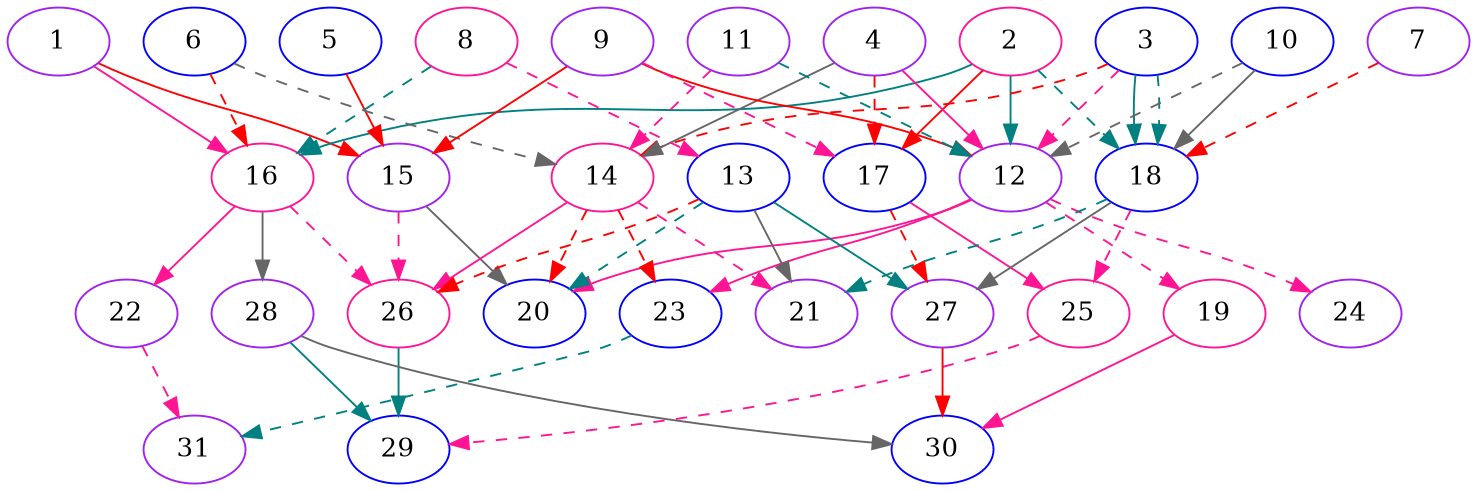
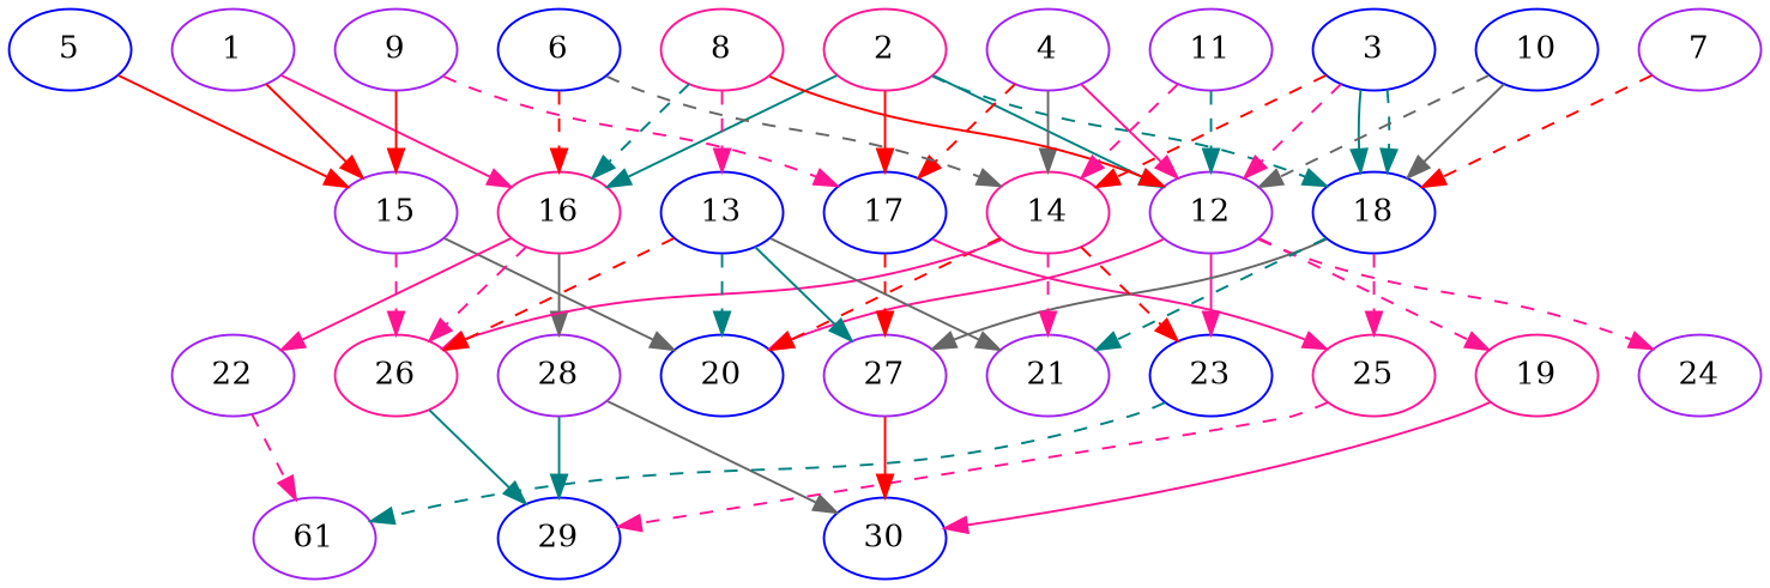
  digraph {
    node [alpha=0.18 color=purple]
    edge [color=deeppink style=dashed]
    1 [alpha=0.20 expect_size=38894781997908984]
    15 [expect_size=499518027392920320]
    16 [alpha=0.13 color=deeppink expect_size=312607993824366784]
    20 [alpha=0.03 color=blue expect_size=362195386877886784]
    26 [alpha=0.06 color=deeppink expect_size=1956252717435311]
    22 [alpha=0.07 expect_size=1500808974622561140736]
    28 [alpha=0.09 expect_size=10357291390668374016]
    29 [alpha=0.19 color=blue expect_size=19788816762665959424]
-   31 [alpha=0.10 expect_size=1329250646325371136]
+   31 [alpha=0.10 expect_size=1329250646325371136 label=61]
    30 [color=blue expect_size=57348846870150984]
    2 [alpha=0.03 color=deeppink expect_size=38150493301066694656]
    12 [alpha=0.16 expect_size=1974961285552339419136]
    17 [alpha=0.00 color=blue expect_size=19504771127769563136]
    18 [alpha=0.09 color=blue expect_size=23535507280103968]
    19 [color=deeppink expect_size=2119195081303463559168]
    23 [alpha=0.05 color=blue expect_size=1228271526397984512]
    24 [alpha=0.17 expect_size=1130127311348120420352]
    25 [alpha=0.06 color=deeppink expect_size=26123988834121124]
    27 [alpha=0.04 expect_size=651728093261083008]
    21 [alpha=0.04 expect_size=5237934907547662]
    3 [alpha=0.12 color=blue expect_size=7786978241358645]
    14 [alpha=0.08 color=deeppink expect_size=1536614461652220416]
    4 [alpha=0.16 expect_size=100829124331568672]
    5 [alpha=0.15 color=blue expect_size=34014513476648140]
    6 [alpha=0.16 color=blue expect_size=172409474947276079104]
    7 [alpha=0.11 expect_size=636891632604201091072]
    8 [alpha=0.10 color=deeppink expect_size=204928578705181114368]
    13 [alpha=0.05 color=blue expect_size=1760254837251052142592]
    9 [alpha=0.07 expect_size=56346572430252179456]
    10 [alpha=0.03 color=blue expect_size=1887993575263086575616]
    11 [alpha=0.17 expect_size=22046779638417036]
    1 -> 15 [color=red style=solid]
    1 -> 16 [style=solid]
    15 -> 20 [color=gray40 style=solid]
    15 -> 26
    16 -> 26
    16 -> 22 [style=solid]
    16 -> 28 [color=gray40 style=solid]
    26 -> 29 [color=teal style=solid]
    22 -> 31
    28 -> 29 [color=teal style=solid]
    28 -> 30 [color=gray40 style=solid]
    2 -> 16 [color=teal style=solid]
    2 -> 12 [color=teal style=solid]
    2 -> 17 [color=red style=solid]
    2 -> 18 [color=teal]
    12 -> 20 [style=solid]
    12 -> 19
    12 -> 23 [style=solid]
    12 -> 24
    17 -> 25 [style=solid]
    17 -> 27 [color=red]
    18 -> 25
    18 -> 27 [color=gray40 style=solid]
    18 -> 21 [color=teal]
    19 -> 30 [style=solid]
    23 -> 31 [color=teal]
    25 -> 29
    27 -> 30 [color=red style=solid]
    3 -> 12
    3 -> 18 [color=teal style=solid]
    3 -> 18 [color=teal]
    3 -> 14 [color=red]
    14 -> 20 [color=red]
    14 -> 26 [style=solid]
    14 -> 23 [color=red]
    14 -> 21
    4 -> 12 [style=solid]
    4 -> 17 [color=red]
    4 -> 14 [color=gray40 style=solid]
    5 -> 15 [color=red style=solid]
    6 -> 16 [color=red]
    6 -> 14 [color=gray40]
    7 -> 18 [color=red]
    8 -> 16 [color=teal]
    8 -> 13
    13 -> 20 [color=teal]
    13 -> 26 [color=red]
    13 -> 27 [color=teal style=solid]
    13 -> 21 [color=gray40 style=solid]
    9 -> 15 [color=red style=solid]
-   9 -> 12 [color=red style=solid]
+   8 -> 12 [color=red style=solid]
    9 -> 17
    10 -> 12 [color=gray40]
    10 -> 18 [color=gray40 style=solid]
    11 -> 12 [color=teal]
    11 -> 14
  }
